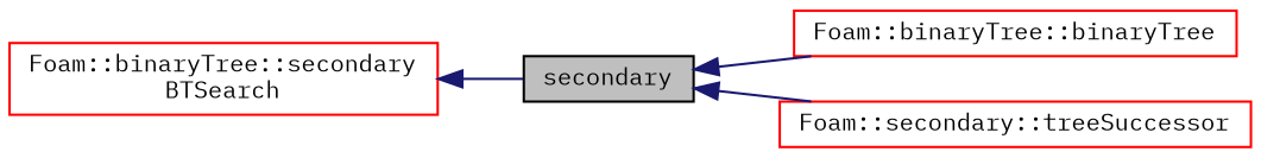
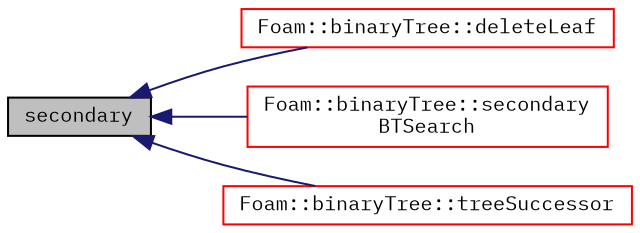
  digraph {
    fontname="IBM Plex Mono"
    rankdir=LR
    node [color=red fontname="IBM Plex Mono" fontsize=10 shape=record]
    edge [color=midnightblue dir=back fontname="IBM Plex Mono" fontsize=10 labelfontname=Helvetica labelfontsize=10 style=solid]
    n1 [color=black fillcolor=grey75 fontcolor=black height=0.2 label=secondary style=filled width=0.4]
-   n2 [height=0.2 label="Foam::binaryTree::binaryTree" width=0.4]
+   n2 [height=0.2 label="Foam::binaryTree::deleteLeaf" width=0.4]
    n3 [height=0.2 label="Foam::binaryTree::secondary\lBTSearch" width=0.4]
-   n4 [height=0.2 label="Foam::secondary::treeSuccessor" width=0.4]
+   n4 [height=0.2 label="Foam::binaryTree::treeSuccessor" width=0.4]
    n1 -> n2
-   n3 -> n1
+   n1 -> n3
    n1 -> n4
  }
